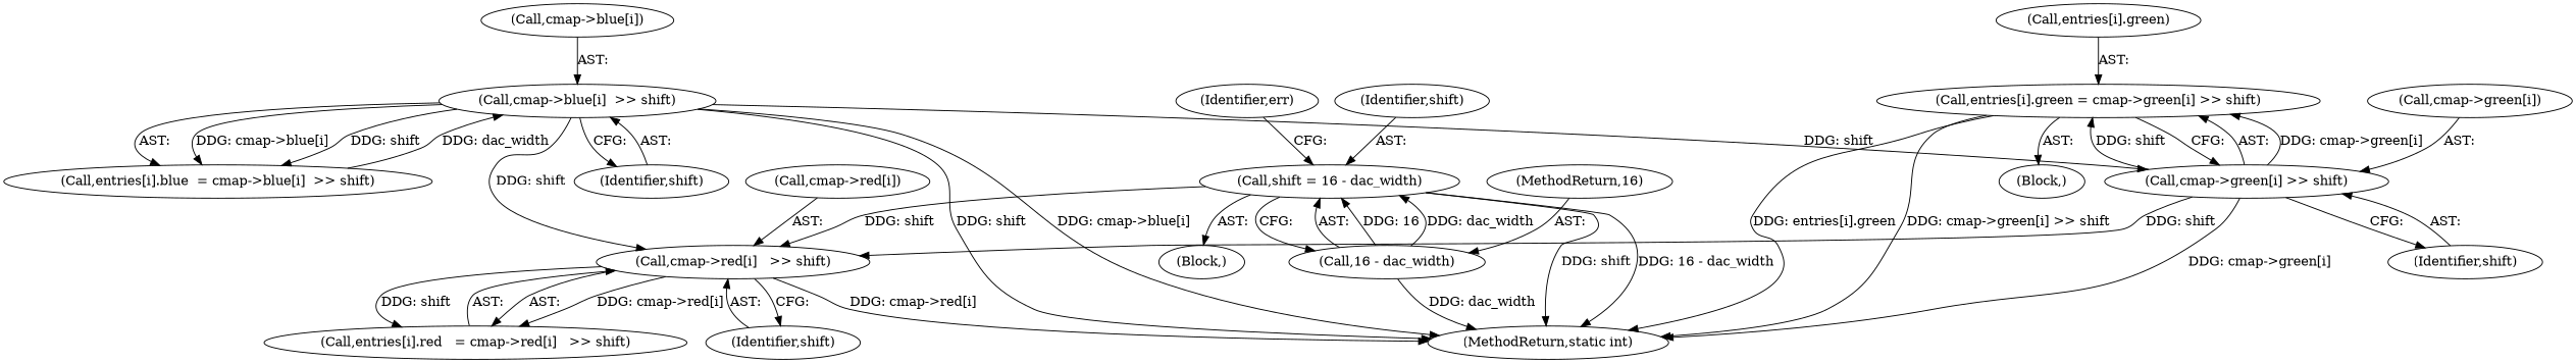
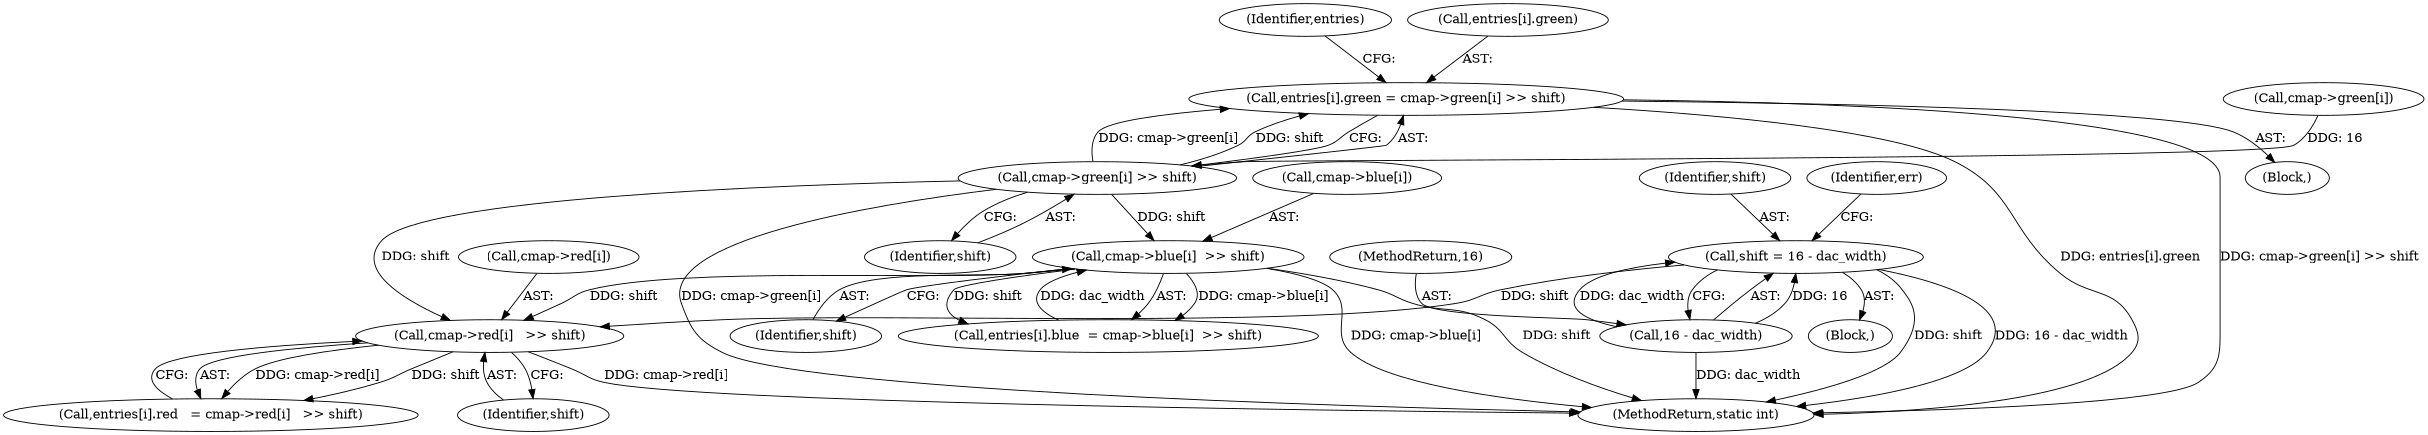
  digraph {
    n1 [label="(Call,entries[i].green = cmap->green[i] >> shift)"]
    n2 [label="(Call,cmap->green[i] >> shift)"]
    n3 [label="(Block,)"]
    n4 [label="(MethodReturn,static int)"]
    n5 [label="(Call,cmap->blue[i]  >> shift)"]
    n6 [label="(Identifier,shift)"]
    n7 [label="(Call,cmap->red[i]   >> shift)"]
    n8 [label="(Call,entries[i].blue  = cmap->blue[i]  >> shift)"]
    n9 [label="(Identifier,shift)"]
    n10 [label="(Identifier,shift)"]
    n11 [label="(Call,entries[i].red   = cmap->red[i]   >> shift)"]
    n12 [label="(Call,shift = 16 - dac_width)"]
    n13 [label="(Call,16 - dac_width)"]
    n14 [label="(Block,)"]
    n15 [label="(Call,cmap->blue[i])"]
    n16 [label="(Call,cmap->red[i])"]
    n17 [label="(Identifier,shift)"]
+   n18 [label="(Identifier,entries)"]
    n19 [label="(Identifier,err)"]
    n20 [label="(Call,cmap->green[i])"]
    n21 [label="(Call,entries[i].green)"]
    n22 [label="(MethodReturn,16)"]
    n1 -> n2 [label="CFG: "]
    n1 -> n3 [label="AST: "]
    n1 -> n4 [label="DDG: cmap->green[i] >> shift"]
    n1 -> n4 [label="DDG: entries[i].green"]
    n2 -> n1 [label="AST: "]
    n2 -> n1 [label="DDG: cmap->green[i]"]
    n2 -> n1 [label="DDG: shift"]
    n2 -> n4 [label="DDG: cmap->green[i]"]
-   n5 -> n2 [label="DDG: shift"]
+   n2 -> n5 [label="DDG: shift"]
    n2 -> n6 [label="CFG: "]
    n2 -> n7 [label="DDG: shift"]
    n5 -> n4 [label="DDG: shift"]
    n5 -> n4 [label="DDG: cmap->blue[i]"]
    n5 -> n7 [label="DDG: shift"]
    n5 -> n8 [label="AST: "]
    n5 -> n8 [label="DDG: cmap->blue[i]"]
    n5 -> n8 [label="DDG: shift"]
    n5 -> n9 [label="CFG: "]
    n6 -> n2 [label="AST: "]
    n7 -> n4 [label="DDG: cmap->red[i]"]
    n7 -> n10 [label="CFG: "]
    n7 -> n11 [label="AST: "]
    n7 -> n11 [label="DDG: cmap->red[i]"]
    n7 -> n11 [label="DDG: shift"]
    n8 -> n5 [label="DDG: dac_width"]
    n9 -> n5 [label="AST: "]
    n10 -> n7 [label="AST: "]
-   n11 -> n7 [label="AST: "]
+   n11 -> n7 [label="CFG: "]
    n12 -> n4 [label="DDG: shift"]
    n12 -> n4 [label="DDG: 16 - dac_width"]
    n12 -> n7 [label="DDG: shift"]
    n12 -> n13 [label="CFG: "]
    n12 -> n14 [label="AST: "]
    n13 -> n4 [label="DDG: dac_width"]
    n13 -> n12 [label="AST: "]
    n13 -> n12 [label="DDG: 16"]
    n13 -> n12 [label="DDG: dac_width"]
    n15 -> n5 [label="AST: "]
    n16 -> n7 [label="AST: "]
    n17 -> n12 [label="AST: "]
+   n18 -> n1 [label="CFG: "]
    n19 -> n12 [label="CFG: "]
-   n20 -> n2 [label="AST: "]
+   n20 -> n2 [label="DDG: 16"]
    n21 -> n1 [label="AST: "]
    n22 -> n13 [label="AST: "]
  }
